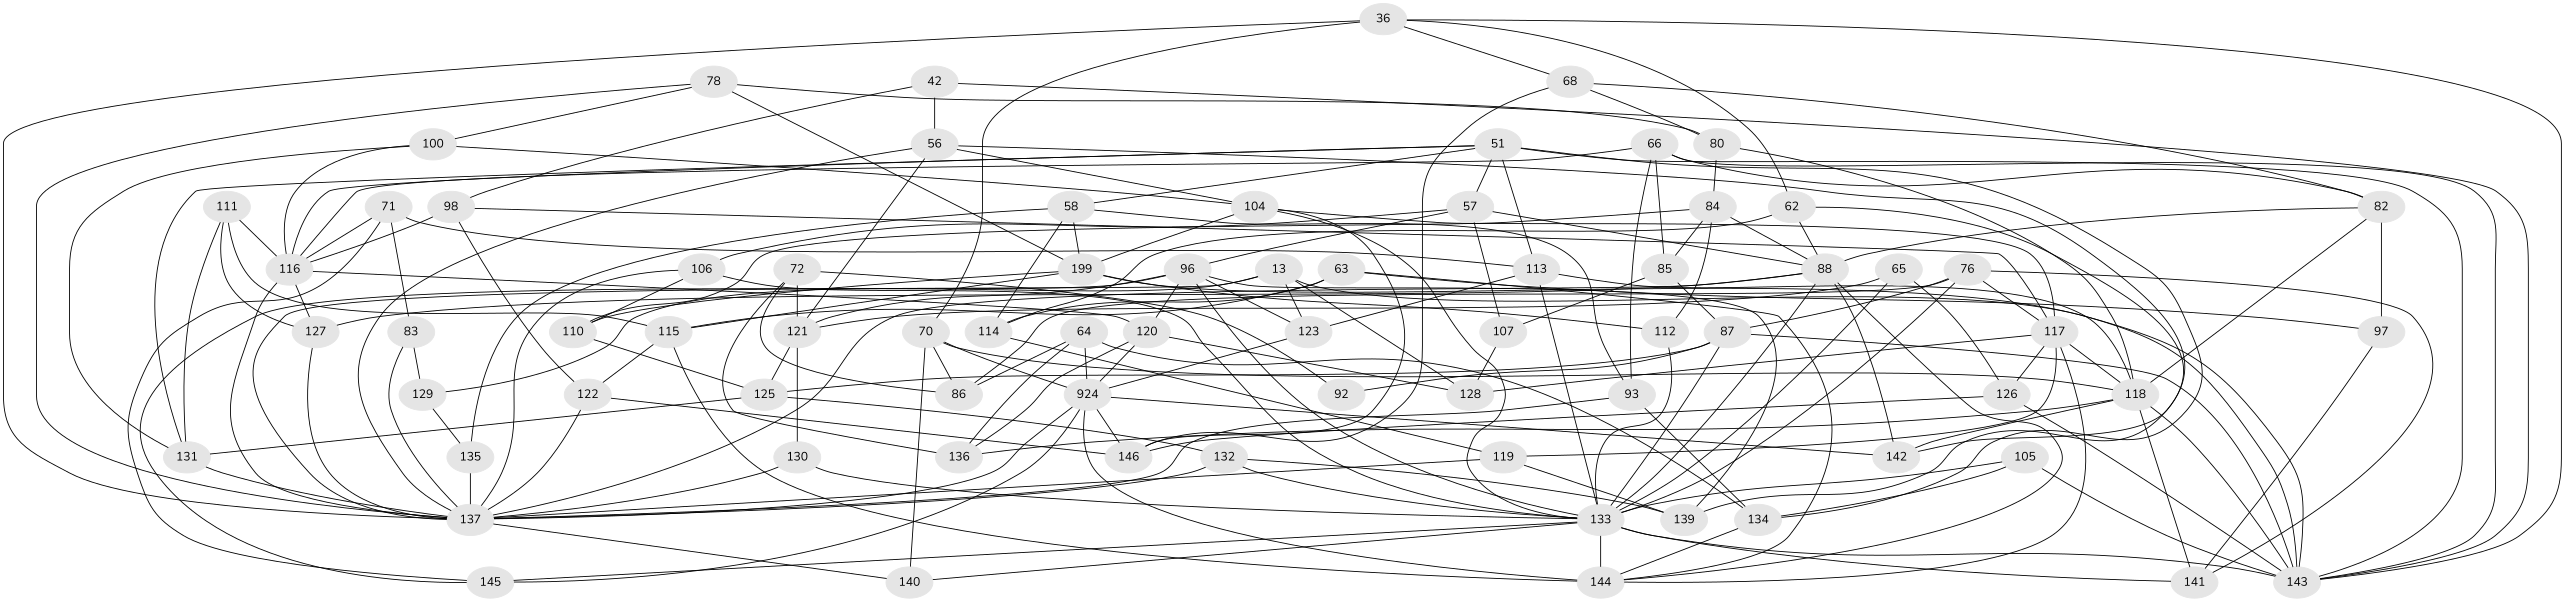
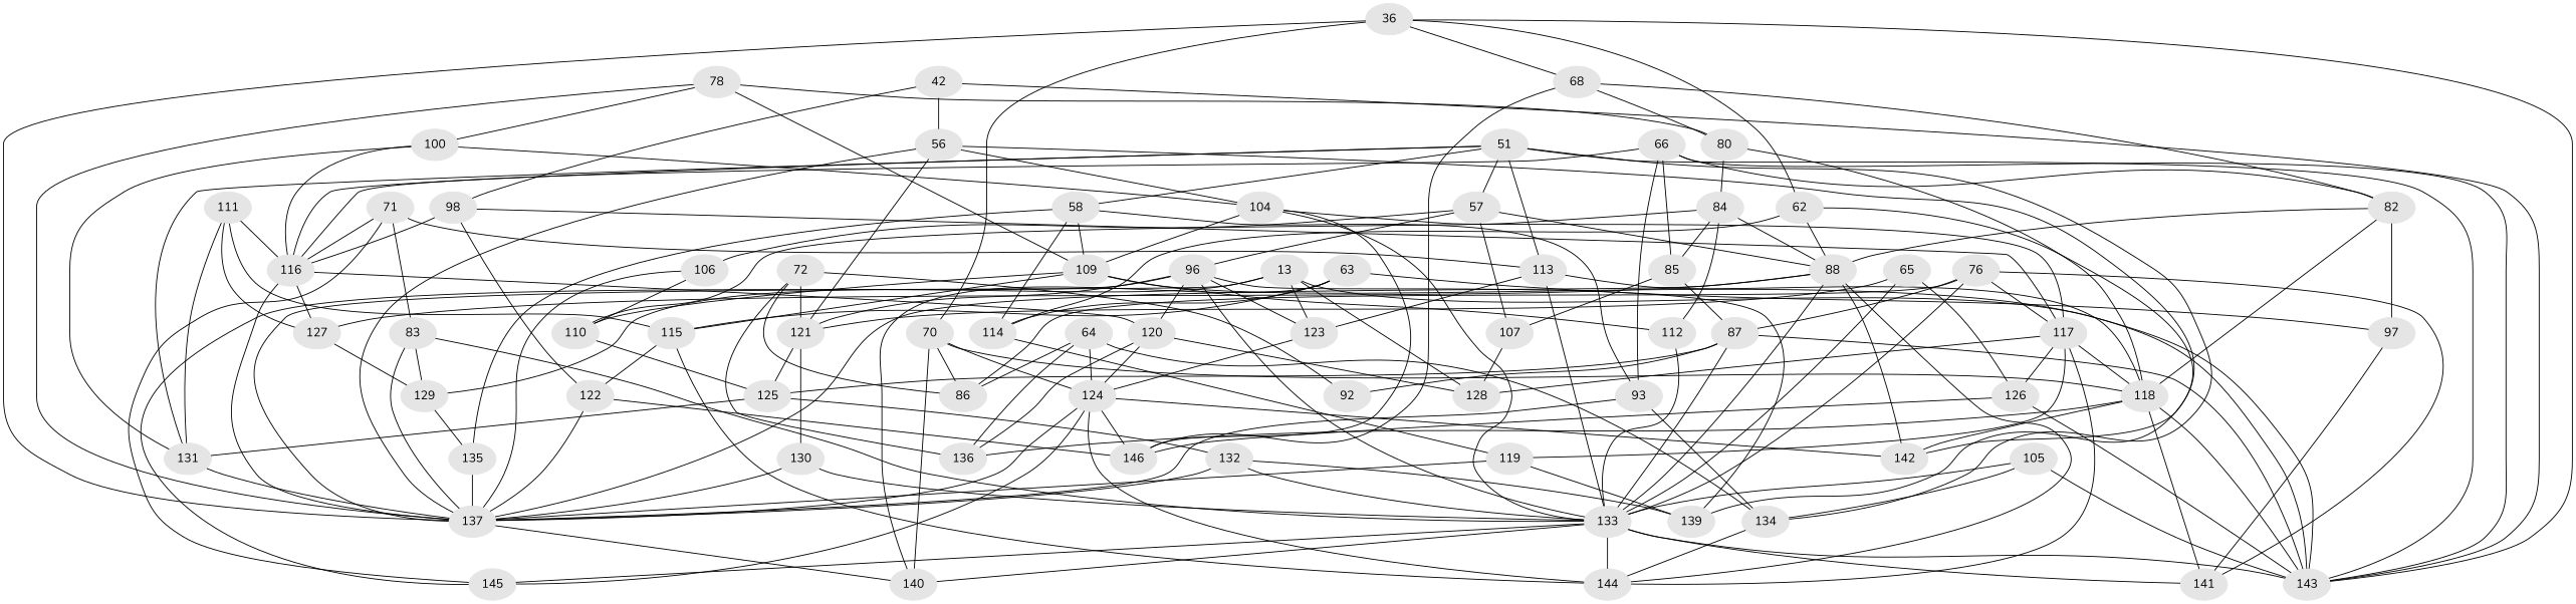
  graph {
    fontname=Nunito
    node [color=gray90 fontname=Nunito style=filled]
    edge [fontname=Nunito]
    13 [super="+5"]
    123 [super="+75"]
    128 [super="+11"]
    129
    137 [super="+8+28+73"]
    143 [super="+45+60+95"]
-   124 [super="+7+20+94" label=924]
+   124 [super="+7+20+94"]
    135
    140
    36 [super="+18"]
    62
    68
    70 [super="+32"]
    88 [super="+2+9+16"]
    114
    139
    82 [super="+46"]
    80
    146 [super="+26"]
    86
    118 [super="+17+30+103+108"]
    56 [super="+40"]
    104 [super="+37"]
    121 [super="+81"]
    142 [super="+59"]
    42
    98
    116 [super="+15+31+52"]
    117 [super="+99"]
    122
    51 [super="+14+29"]
    57 [super="+1"]
    58 [super="+54"]
    113 [super="+3+91"]
    131 [super="+79"]
    134 [super="+101"]
    96 [super="+35+43"]
    106
    107
    93
-   109 [super="+34" label=199]
+   109 [super="+34"]
    133 [super="+50+67+61+89"]
    127
    120 [super="+77"]
    144 [super="+138"]
    125 [super="+69"]
    130
    145
    110
    115 [super="+90"]
    112
    119
    63
    97
    141
    64
    136
    65
    126
    66 [super="+33"]
    85
    87 [super="+53+74"]
    84 [super="+39"]
    71
    83
    72
    92
    76 [super="+12"]
    78
    100
    132
    105 [super="+102"]
    111
    13 -- 123
    13 -- 128 [weight=2]
    13 -- 129
    13 -- 137
    13 -- 143
    123 -- 124 [weight=2]
    129 -- 135
    137 -- 140
    124 -- 137 [weight=2]
    124 -- 146
    124 -- 142
    124 -- 144 [weight=2]
    124 -- 145
    135 -- 137
    36 -- 137
    36 -- 143
    36 -- 62
    36 -- 68
    36 -- 70 [weight=2]
    62 -- 88
    62 -- 114
    62 -- 139
    68 -- 82
    68 -- 80
    68 -- 146
    70 -- 124
    70 -- 140
    70 -- 86
    70 -- 118
    88 -- 137
    88 -- 142 [weight=2]
    88 -- 133
    88 -- 127
    88 -- 144
    114 -- 119
    82 -- 88
    82 -- 118
    82 -- 97
    80 -- 118
    80 -- 84
    118 -- 143 [weight=2]
    118 -- 142 [weight=2]
    118 -- 141
    118 -- 136
    56 -- 137
    56 -- 104
    56 -- 121
    56 -- 142
    104 -- 146 [weight=2]
    104 -- 117
    104 -- 109 [weight=2]
    104 -- 133
    121 -- 125
    121 -- 130 [weight=2]
    42 -- 143
    42 -- 56 [weight=2]
    42 -- 98
    98 -- 116
    98 -- 117
    98 -- 122
    116 -- 137 [weight=2]
    116 -- 127
    116 -- 120
    117 -- 128
    117 -- 118
    117 -- 144
    117 -- 119
    117 -- 126
    122 -- 137
    122 -- 146
    51 -- 143
    51 -- 116
    51 -- 57
    51 -- 58
    51 -- 113 [weight=2]
    51 -- 131
    51 -- 134
    57 -- 88
    57 -- 96
    57 -- 106 [weight=2]
    57 -- 107
    58 -- 135 [weight=2]
    58 -- 114
    58 -- 93
    58 -- 109
    113 -- 123 [weight=2]
    113 -- 118 [weight=2]
    113 -- 133
    131 -- 137 [weight=2]
    134 -- 144
    96 -- 123
    96 -- 139
    96 -- 121
    96 -- 133
    96 -- 120 [weight=2]
    96 -- 145
    106 -- 137
    106 -- 110
    107 -- 128 [weight=2]
    93 -- 137
    93 -- 134
    109 -- 143
    109 -- 110
    109 -- 115
    109 -- 112
    133 -- 143
    133 -- 140
    133 -- 144 [weight=2]
    133 -- 145
    133 -- 141
-   127 -- 137
+   127 -- 129
    120 -- 128
    120 -- 124
    120 -- 136
    125 -- 131
    125 -- 132
    130 -- 137
    130 -- 133
    110 -- 125
    115 -- 122
    115 -- 144
    112 -- 133
    119 -- 137
    119 -- 139
-   63 -- 144
+   63 -- 140
    63 -- 114
    63 -- 115
    63 -- 97
    97 -- 141
    64 -- 124
    64 -- 86
    64 -- 134
    64 -- 136
    65 -- 121 [weight=2]
    65 -- 133
    65 -- 126
    126 -- 143
    126 -- 146
    66 -- 143
    66 -- 82 [weight=2]
    66 -- 116
    66 -- 93
    66 -- 85
    85 -- 107
    85 -- 87
    87 -- 143
    87 -- 133
    87 -- 125 [weight=2]
    87 -- 92 [weight=3]
    84 -- 88
    84 -- 110
    84 -- 112 [weight=2]
    84 -- 85
    71 -- 116
    71 -- 113
    71 -- 145
    71 -- 83
    83 -- 129
    83 -- 137
-   106 -- 133
+   83 -- 133
    72 -- 86
    72 -- 121
    72 -- 136
    72 -- 92
    76 -- 86
    76 -- 117
    76 -- 133
    76 -- 141
    76 -- 87 [weight=2]
    78 -- 137
    78 -- 80
    78 -- 109
    78 -- 100
    100 -- 104
    100 -- 116
    100 -- 131
    132 -- 137
    132 -- 139
    132 -- 133
    105 -- 143
    105 -- 134 [weight=2]
    105 -- 133 [weight=3]
    111 -- 116
    111 -- 131
    111 -- 127
    111 -- 115 [weight=2]
  }
